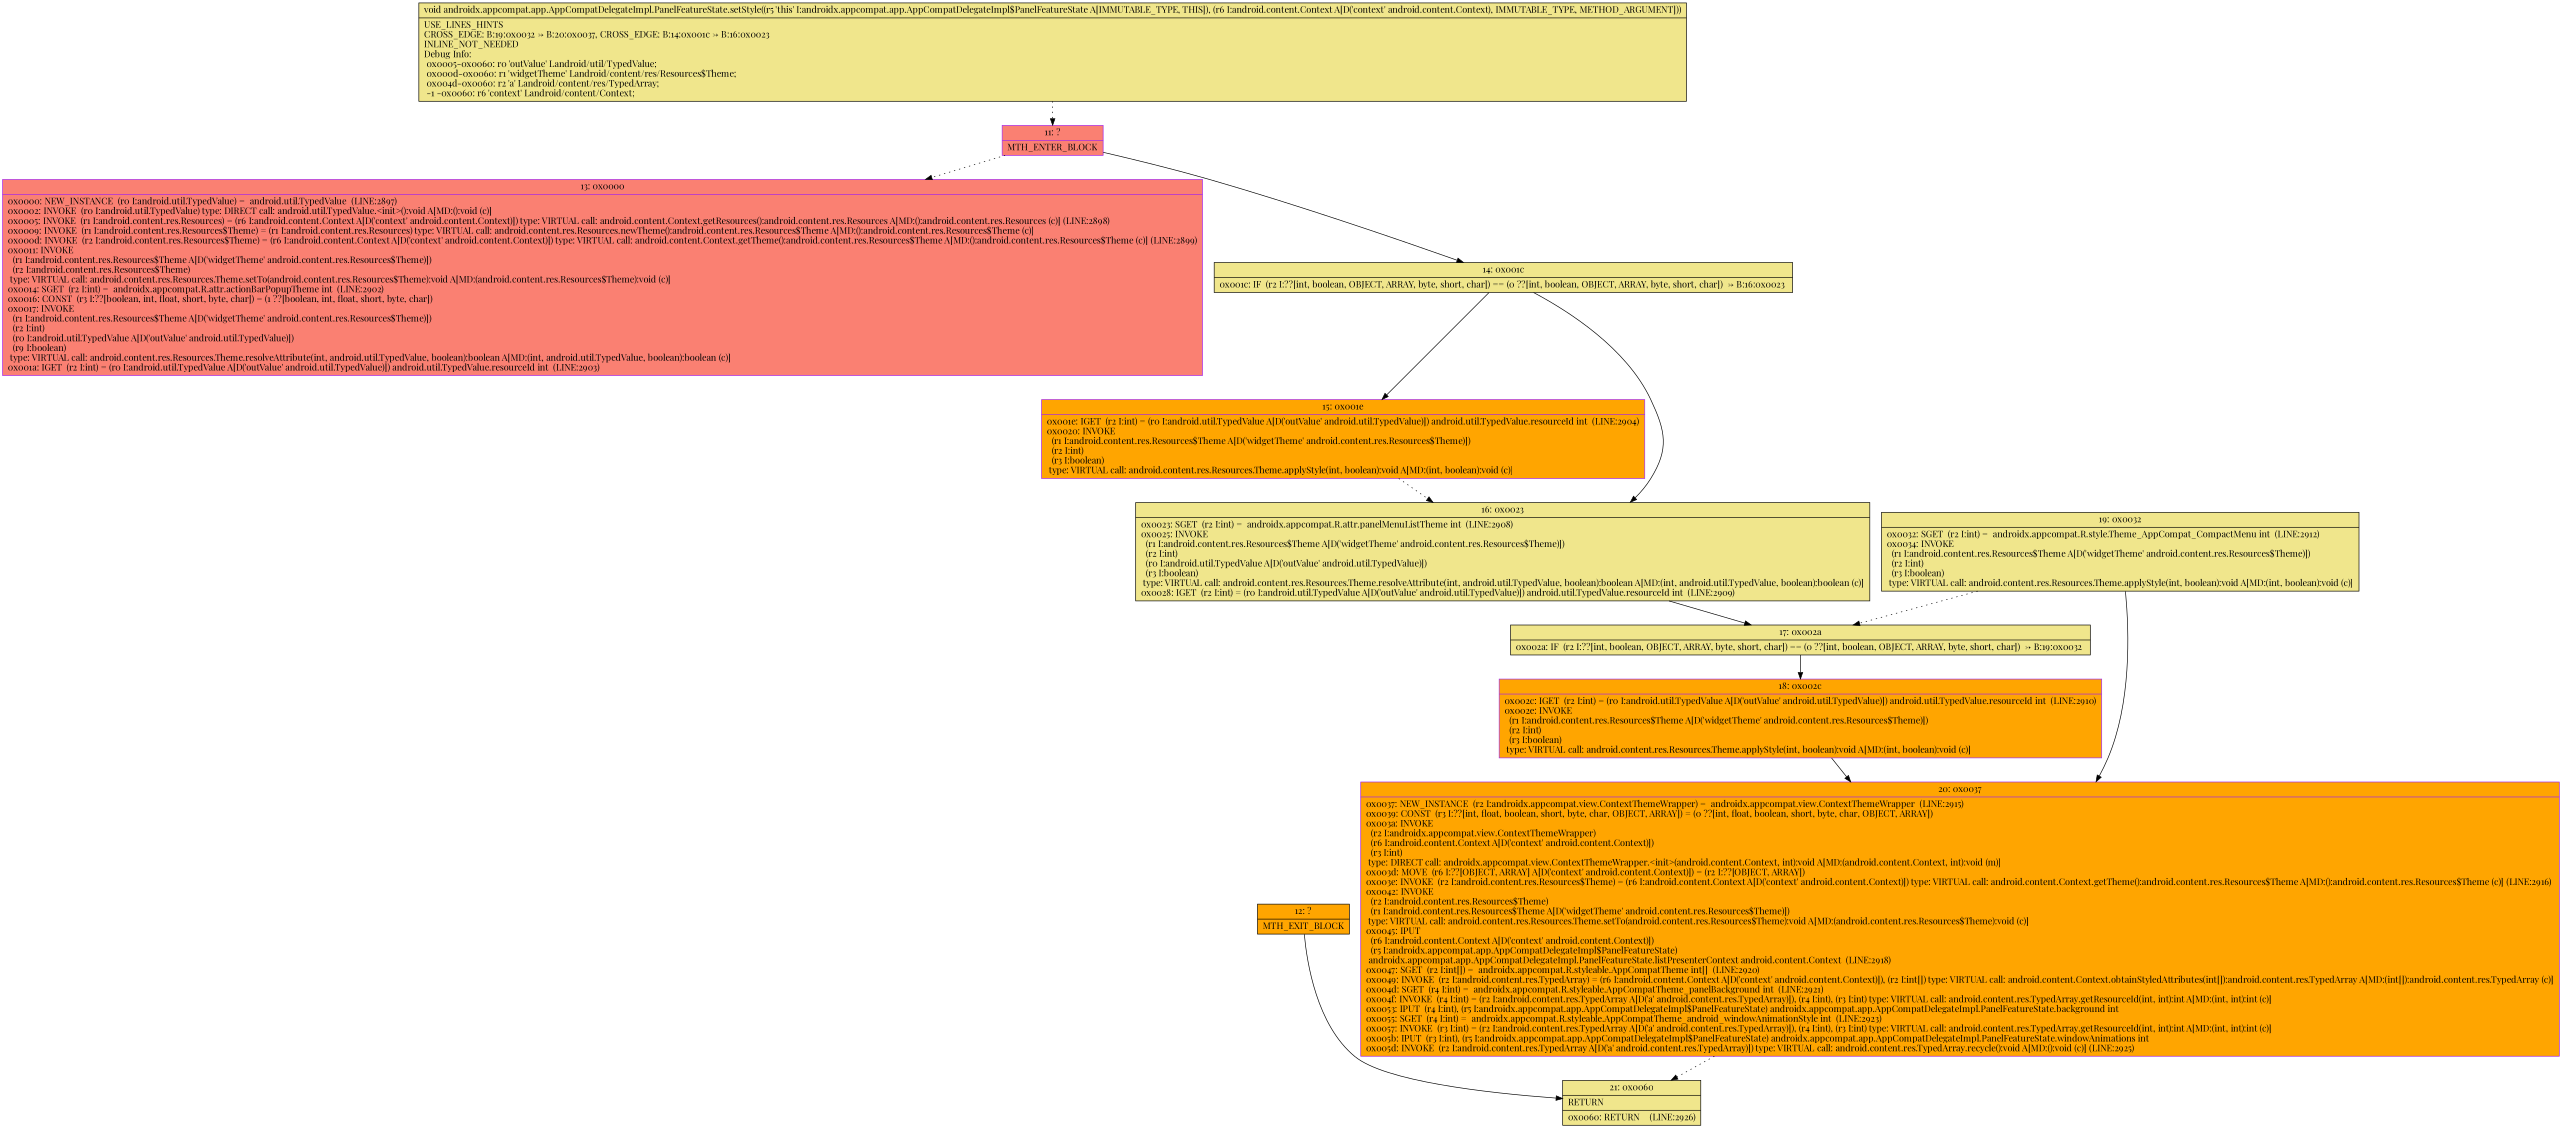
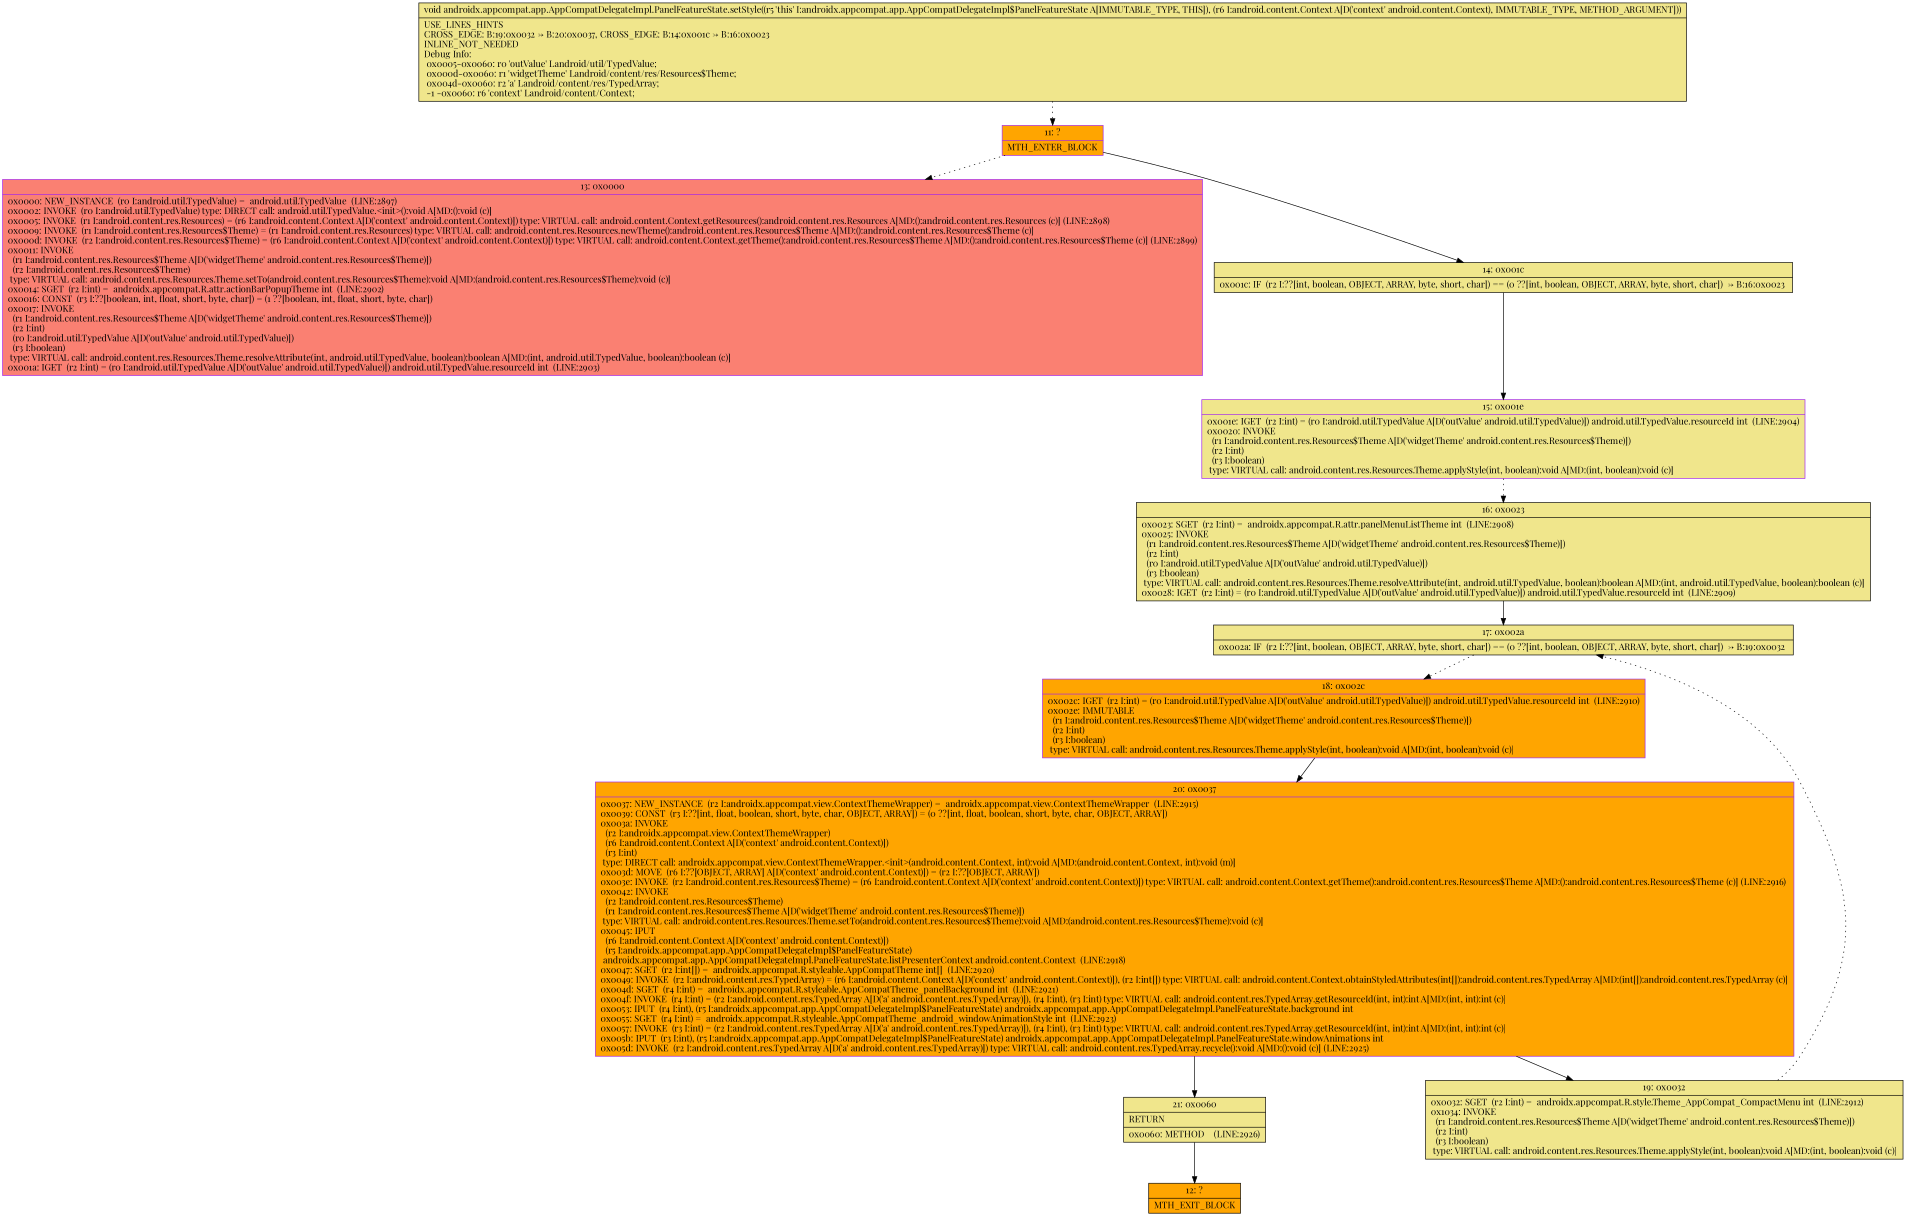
  digraph {
    fontname="Playfair Display"
    node [color=black fillcolor=khaki fontname="Playfair Display" shape=record style=filled]
    edge [fontname="Playfair Display" style=solid]
-   n1 [color=purple fillcolor=salmon label="{11\:\ ?|MTH_ENTER_BLOCK\l}"]
-   n2 [color=purple fillcolor=salmon label="{13\:\ 0x0000|0x0000: NEW_INSTANCE  (r0 I:android.util.TypedValue) =  android.util.TypedValue  (LINE:2897)\l0x0002: INVOKE  (r0 I:android.util.TypedValue) type: DIRECT call: android.util.TypedValue.\<init\>():void A[MD:():void (c)]\l0x0005: INVOKE  (r1 I:android.content.res.Resources) = (r6 I:android.content.Context A[D('context' android.content.Context)]) type: VIRTUAL call: android.content.Context.getResources():android.content.res.Resources A[MD:():android.content.res.Resources (c)] (LINE:2898)\l0x0009: INVOKE  (r1 I:android.content.res.Resources$Theme) = (r1 I:android.content.res.Resources) type: VIRTUAL call: android.content.res.Resources.newTheme():android.content.res.Resources$Theme A[MD:():android.content.res.Resources$Theme (c)]\l0x000d: INVOKE  (r2 I:android.content.res.Resources$Theme) = (r6 I:android.content.Context A[D('context' android.content.Context)]) type: VIRTUAL call: android.content.Context.getTheme():android.content.res.Resources$Theme A[MD:():android.content.res.Resources$Theme (c)] (LINE:2899)\l0x0011: INVOKE  \l  (r1 I:android.content.res.Resources$Theme A[D('widgetTheme' android.content.res.Resources$Theme)])\l  (r2 I:android.content.res.Resources$Theme)\l type: VIRTUAL call: android.content.res.Resources.Theme.setTo(android.content.res.Resources$Theme):void A[MD:(android.content.res.Resources$Theme):void (c)]\l0x0014: SGET  (r2 I:int) =  androidx.appcompat.R.attr.actionBarPopupTheme int  (LINE:2902)\l0x0016: CONST  (r3 I:??[boolean, int, float, short, byte, char]) = (1 ??[boolean, int, float, short, byte, char]) \l0x0017: INVOKE  \l  (r1 I:android.content.res.Resources$Theme A[D('widgetTheme' android.content.res.Resources$Theme)])\l  (r2 I:int)\l  (r0 I:android.util.TypedValue A[D('outValue' android.util.TypedValue)])\l  (r9 I:boolean)\l type: VIRTUAL call: android.content.res.Resources.Theme.resolveAttribute(int, android.util.TypedValue, boolean):boolean A[MD:(int, android.util.TypedValue, boolean):boolean (c)]\l0x001a: IGET  (r2 I:int) = (r0 I:android.util.TypedValue A[D('outValue' android.util.TypedValue)]) android.util.TypedValue.resourceId int  (LINE:2903)\l}"]
+   n1 [color=purple fillcolor=orange label="{11\:\ ?|MTH_ENTER_BLOCK\l}"]
+   n2 [color=purple fillcolor=salmon label="{13\:\ 0x0000|0x0000: NEW_INSTANCE  (r0 I:android.util.TypedValue) =  android.util.TypedValue  (LINE:2897)\l0x0002: INVOKE  (r0 I:android.util.TypedValue) type: DIRECT call: android.util.TypedValue.\<init\>():void A[MD:():void (c)]\l0x0005: INVOKE  (r1 I:android.content.res.Resources) = (r6 I:android.content.Context A[D('context' android.content.Context)]) type: VIRTUAL call: android.content.Context.getResources():android.content.res.Resources A[MD:():android.content.res.Resources (c)] (LINE:2898)\l0x0009: INVOKE  (r1 I:android.content.res.Resources$Theme) = (r1 I:android.content.res.Resources) type: VIRTUAL call: android.content.res.Resources.newTheme():android.content.res.Resources$Theme A[MD:():android.content.res.Resources$Theme (c)]\l0x000d: INVOKE  (r2 I:android.content.res.Resources$Theme) = (r6 I:android.content.Context A[D('context' android.content.Context)]) type: VIRTUAL call: android.content.Context.getTheme():android.content.res.Resources$Theme A[MD:():android.content.res.Resources$Theme (c)] (LINE:2899)\l0x0011: INVOKE  \l  (r1 I:android.content.res.Resources$Theme A[D('widgetTheme' android.content.res.Resources$Theme)])\l  (r2 I:android.content.res.Resources$Theme)\l type: VIRTUAL call: android.content.res.Resources.Theme.setTo(android.content.res.Resources$Theme):void A[MD:(android.content.res.Resources$Theme):void (c)]\l0x0014: SGET  (r2 I:int) =  androidx.appcompat.R.attr.actionBarPopupTheme int  (LINE:2902)\l0x0016: CONST  (r3 I:??[boolean, int, float, short, byte, char]) = (1 ??[boolean, int, float, short, byte, char]) \l0x0017: INVOKE  \l  (r1 I:android.content.res.Resources$Theme A[D('widgetTheme' android.content.res.Resources$Theme)])\l  (r2 I:int)\l  (r0 I:android.util.TypedValue A[D('outValue' android.util.TypedValue)])\l  (r3 I:boolean)\l type: VIRTUAL call: android.content.res.Resources.Theme.resolveAttribute(int, android.util.TypedValue, boolean):boolean A[MD:(int, android.util.TypedValue, boolean):boolean (c)]\l0x001a: IGET  (r2 I:int) = (r0 I:android.util.TypedValue A[D('outValue' android.util.TypedValue)]) android.util.TypedValue.resourceId int  (LINE:2903)\l}"]
    n3 [label="{14\:\ 0x001c|0x001c: IF  (r2 I:??[int, boolean, OBJECT, ARRAY, byte, short, char]) == (0 ??[int, boolean, OBJECT, ARRAY, byte, short, char])  \-\> B:16:0x0023 \l}"]
-   n4 [color=purple fillcolor=orange label="{15\:\ 0x001e|0x001e: IGET  (r2 I:int) = (r0 I:android.util.TypedValue A[D('outValue' android.util.TypedValue)]) android.util.TypedValue.resourceId int  (LINE:2904)\l0x0020: INVOKE  \l  (r1 I:android.content.res.Resources$Theme A[D('widgetTheme' android.content.res.Resources$Theme)])\l  (r2 I:int)\l  (r3 I:boolean)\l type: VIRTUAL call: android.content.res.Resources.Theme.applyStyle(int, boolean):void A[MD:(int, boolean):void (c)]\l}"]
+   n4 [color=purple label="{15\:\ 0x001e|0x001e: IGET  (r2 I:int) = (r0 I:android.util.TypedValue A[D('outValue' android.util.TypedValue)]) android.util.TypedValue.resourceId int  (LINE:2904)\l0x0020: INVOKE  \l  (r1 I:android.content.res.Resources$Theme A[D('widgetTheme' android.content.res.Resources$Theme)])\l  (r2 I:int)\l  (r3 I:boolean)\l type: VIRTUAL call: android.content.res.Resources.Theme.applyStyle(int, boolean):void A[MD:(int, boolean):void (c)]\l}"]
    n5 [label="{16\:\ 0x0023|0x0023: SGET  (r2 I:int) =  androidx.appcompat.R.attr.panelMenuListTheme int  (LINE:2908)\l0x0025: INVOKE  \l  (r1 I:android.content.res.Resources$Theme A[D('widgetTheme' android.content.res.Resources$Theme)])\l  (r2 I:int)\l  (r0 I:android.util.TypedValue A[D('outValue' android.util.TypedValue)])\l  (r3 I:boolean)\l type: VIRTUAL call: android.content.res.Resources.Theme.resolveAttribute(int, android.util.TypedValue, boolean):boolean A[MD:(int, android.util.TypedValue, boolean):boolean (c)]\l0x0028: IGET  (r2 I:int) = (r0 I:android.util.TypedValue A[D('outValue' android.util.TypedValue)]) android.util.TypedValue.resourceId int  (LINE:2909)\l}"]
    n6 [label="{17\:\ 0x002a|0x002a: IF  (r2 I:??[int, boolean, OBJECT, ARRAY, byte, short, char]) == (0 ??[int, boolean, OBJECT, ARRAY, byte, short, char])  \-\> B:19:0x0032 \l}"]
-   n7 [color=purple fillcolor=orange label="{18\:\ 0x002c|0x002c: IGET  (r2 I:int) = (r0 I:android.util.TypedValue A[D('outValue' android.util.TypedValue)]) android.util.TypedValue.resourceId int  (LINE:2910)\l0x002e: INVOKE  \l  (r1 I:android.content.res.Resources$Theme A[D('widgetTheme' android.content.res.Resources$Theme)])\l  (r2 I:int)\l  (r3 I:boolean)\l type: VIRTUAL call: android.content.res.Resources.Theme.applyStyle(int, boolean):void A[MD:(int, boolean):void (c)]\l}"]
+   n7 [color=purple fillcolor=orange label="{18\:\ 0x002c|0x002c: IGET  (r2 I:int) = (r0 I:android.util.TypedValue A[D('outValue' android.util.TypedValue)]) android.util.TypedValue.resourceId int  (LINE:2910)\l0x002e: IMMUTABLE  \l  (r1 I:android.content.res.Resources$Theme A[D('widgetTheme' android.content.res.Resources$Theme)])\l  (r2 I:int)\l  (r3 I:boolean)\l type: VIRTUAL call: android.content.res.Resources.Theme.applyStyle(int, boolean):void A[MD:(int, boolean):void (c)]\l}"]
    n8 [color=purple fillcolor=orange label="{20\:\ 0x0037|0x0037: NEW_INSTANCE  (r2 I:androidx.appcompat.view.ContextThemeWrapper) =  androidx.appcompat.view.ContextThemeWrapper  (LINE:2915)\l0x0039: CONST  (r3 I:??[int, float, boolean, short, byte, char, OBJECT, ARRAY]) = (0 ??[int, float, boolean, short, byte, char, OBJECT, ARRAY]) \l0x003a: INVOKE  \l  (r2 I:androidx.appcompat.view.ContextThemeWrapper)\l  (r6 I:android.content.Context A[D('context' android.content.Context)])\l  (r3 I:int)\l type: DIRECT call: androidx.appcompat.view.ContextThemeWrapper.\<init\>(android.content.Context, int):void A[MD:(android.content.Context, int):void (m)]\l0x003d: MOVE  (r6 I:??[OBJECT, ARRAY] A[D('context' android.content.Context)]) = (r2 I:??[OBJECT, ARRAY]) \l0x003e: INVOKE  (r2 I:android.content.res.Resources$Theme) = (r6 I:android.content.Context A[D('context' android.content.Context)]) type: VIRTUAL call: android.content.Context.getTheme():android.content.res.Resources$Theme A[MD:():android.content.res.Resources$Theme (c)] (LINE:2916)\l0x0042: INVOKE  \l  (r2 I:android.content.res.Resources$Theme)\l  (r1 I:android.content.res.Resources$Theme A[D('widgetTheme' android.content.res.Resources$Theme)])\l type: VIRTUAL call: android.content.res.Resources.Theme.setTo(android.content.res.Resources$Theme):void A[MD:(android.content.res.Resources$Theme):void (c)]\l0x0045: IPUT  \l  (r6 I:android.content.Context A[D('context' android.content.Context)])\l  (r5 I:androidx.appcompat.app.AppCompatDelegateImpl$PanelFeatureState)\l androidx.appcompat.app.AppCompatDelegateImpl.PanelFeatureState.listPresenterContext android.content.Context  (LINE:2918)\l0x0047: SGET  (r2 I:int[]) =  androidx.appcompat.R.styleable.AppCompatTheme int[]  (LINE:2920)\l0x0049: INVOKE  (r2 I:android.content.res.TypedArray) = (r6 I:android.content.Context A[D('context' android.content.Context)]), (r2 I:int[]) type: VIRTUAL call: android.content.Context.obtainStyledAttributes(int[]):android.content.res.TypedArray A[MD:(int[]):android.content.res.TypedArray (c)]\l0x004d: SGET  (r4 I:int) =  androidx.appcompat.R.styleable.AppCompatTheme_panelBackground int  (LINE:2921)\l0x004f: INVOKE  (r4 I:int) = (r2 I:android.content.res.TypedArray A[D('a' android.content.res.TypedArray)]), (r4 I:int), (r3 I:int) type: VIRTUAL call: android.content.res.TypedArray.getResourceId(int, int):int A[MD:(int, int):int (c)]\l0x0053: IPUT  (r4 I:int), (r5 I:androidx.appcompat.app.AppCompatDelegateImpl$PanelFeatureState) androidx.appcompat.app.AppCompatDelegateImpl.PanelFeatureState.background int \l0x0055: SGET  (r4 I:int) =  androidx.appcompat.R.styleable.AppCompatTheme_android_windowAnimationStyle int  (LINE:2923)\l0x0057: INVOKE  (r3 I:int) = (r2 I:android.content.res.TypedArray A[D('a' android.content.res.TypedArray)]), (r4 I:int), (r3 I:int) type: VIRTUAL call: android.content.res.TypedArray.getResourceId(int, int):int A[MD:(int, int):int (c)]\l0x005b: IPUT  (r3 I:int), (r5 I:androidx.appcompat.app.AppCompatDelegateImpl$PanelFeatureState) androidx.appcompat.app.AppCompatDelegateImpl.PanelFeatureState.windowAnimations int \l0x005d: INVOKE  (r2 I:android.content.res.TypedArray A[D('a' android.content.res.TypedArray)]) type: VIRTUAL call: android.content.res.TypedArray.recycle():void A[MD:():void (c)] (LINE:2925)\l}"]
-   n9 [label="{19\:\ 0x0032|0x0032: SGET  (r2 I:int) =  androidx.appcompat.R.style.Theme_AppCompat_CompactMenu int  (LINE:2912)\l0x0034: INVOKE  \l  (r1 I:android.content.res.Resources$Theme A[D('widgetTheme' android.content.res.Resources$Theme)])\l  (r2 I:int)\l  (r3 I:boolean)\l type: VIRTUAL call: android.content.res.Resources.Theme.applyStyle(int, boolean):void A[MD:(int, boolean):void (c)]\l}"]
-   n10 [label="{21\:\ 0x0060|RETURN\l|0x0060: RETURN    (LINE:2926)\l}"]
+   n9 [label="{19\:\ 0x0032|0x0032: SGET  (r2 I:int) =  androidx.appcompat.R.style.Theme_AppCompat_CompactMenu int  (LINE:2912)\l0x1034: INVOKE  \l  (r1 I:android.content.res.Resources$Theme A[D('widgetTheme' android.content.res.Resources$Theme)])\l  (r2 I:int)\l  (r3 I:boolean)\l type: VIRTUAL call: android.content.res.Resources.Theme.applyStyle(int, boolean):void A[MD:(int, boolean):void (c)]\l}"]
+   n10 [label="{21\:\ 0x0060|RETURN\l|0x0060: METHOD    (LINE:2926)\l}"]
    n11 [fillcolor=orange label="{12\:\ ?|MTH_EXIT_BLOCK\l}"]
    n12 [label="{void androidx.appcompat.app.AppCompatDelegateImpl.PanelFeatureState.setStyle((r5 'this' I:androidx.appcompat.app.AppCompatDelegateImpl$PanelFeatureState A[IMMUTABLE_TYPE, THIS]), (r6 I:android.content.Context A[D('context' android.content.Context), IMMUTABLE_TYPE, METHOD_ARGUMENT]))  | USE_LINES_HINTS\lCROSS_EDGE: B:19:0x0032 \-\> B:20:0x0037, CROSS_EDGE: B:14:0x001c \-\> B:16:0x0023\lINLINE_NOT_NEEDED\lDebug Info:\l  0x0005\-0x0060: r0 'outValue' Landroid\/util\/TypedValue;\l  0x000d\-0x0060: r1 'widgetTheme' Landroid\/content\/res\/Resources$Theme;\l  0x004d\-0x0060: r2 'a' Landroid\/content\/res\/TypedArray;\l  \-1 \-0x0060: r6 'context' Landroid\/content\/Context;\l}"]
    n1 -> n2 [style=dotted]
    n1 -> n3
    n3 -> n4
-   n3 -> n5
    n4 -> n5 [style=dotted]
    n5 -> n6
-   n6 -> n7
+   n6 -> n7 [style=dotted]
    n7 -> n8
-   n8 -> n10 [style=dotted]
+   n8 -> n10
    n9 -> n6 [style=dotted]
-   n9 -> n8
-   n11 -> n10
+   n8 -> n9
+   n10 -> n11
    n12 -> n1 [style=dotted]
  }
